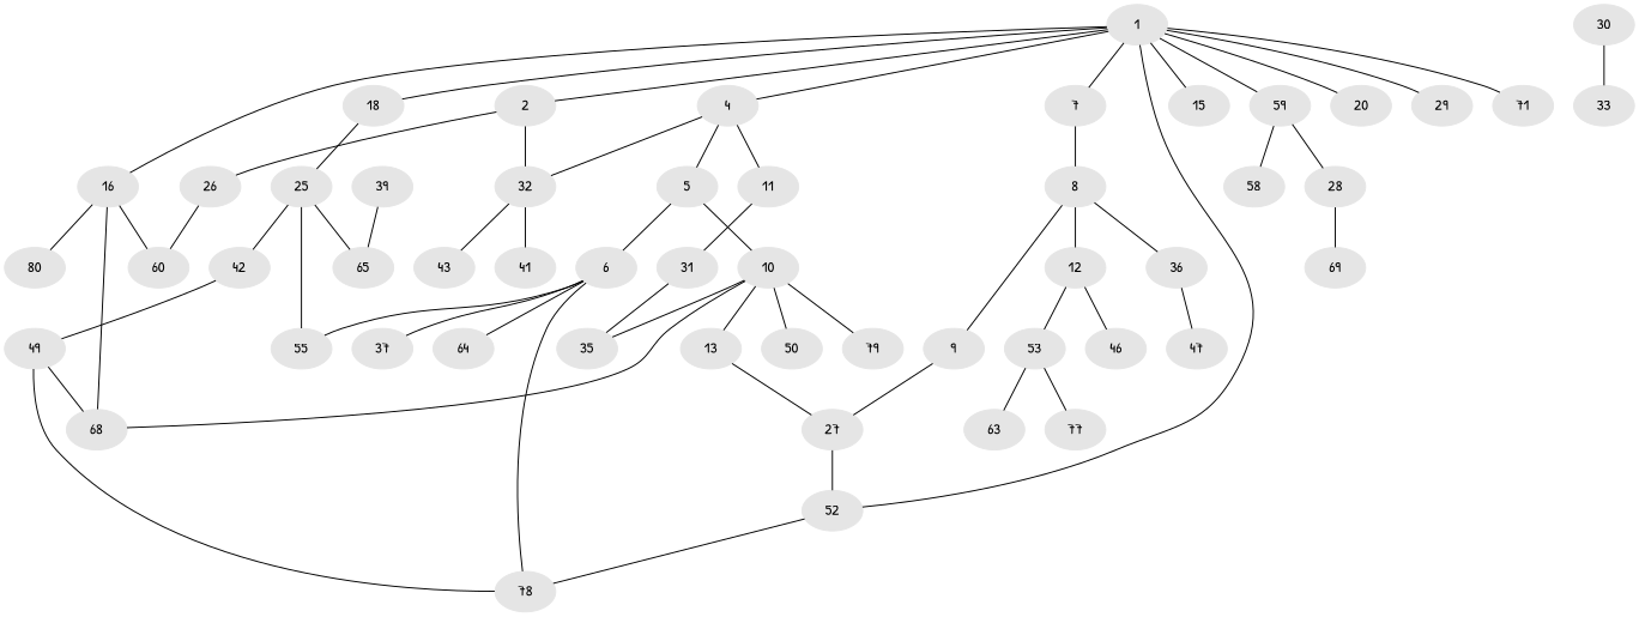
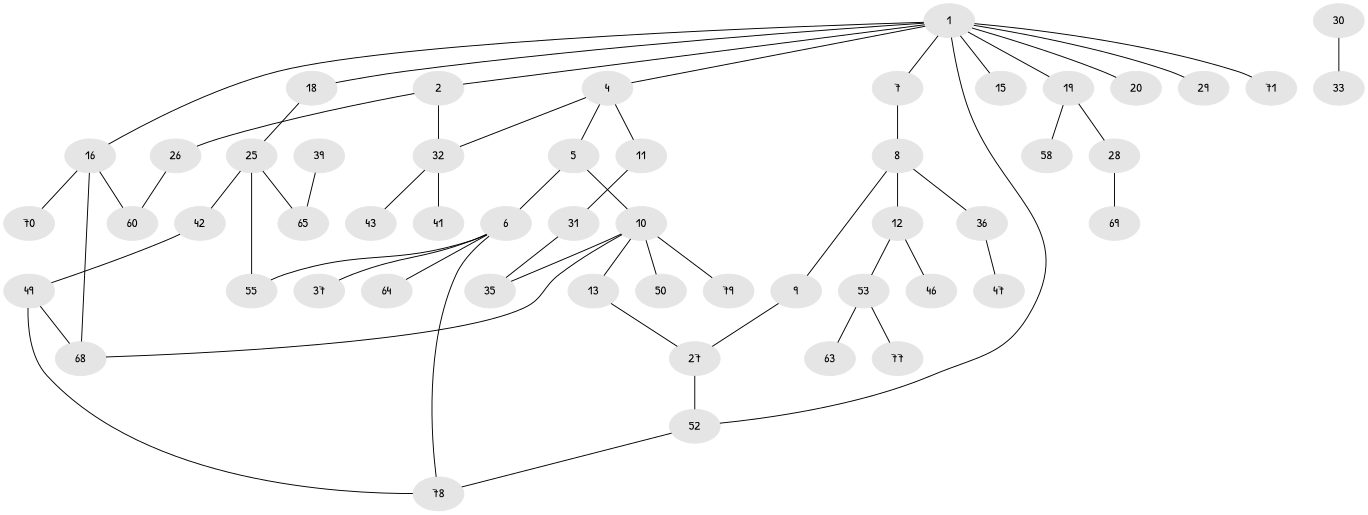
  graph {
    fontname="Patrick Hand"
    node [color=gray90 fontname="Patrick Hand" style=filled]
    edge [fontname="Patrick Hand"]
    1 [super="+3"]
    2 [super="+23"]
    4 [super="+73"]
    7
    15
    16 [super="+51"]
    18 [super="+56"]
-   19 [super="+21" label=59]
+   19 [super="+21"]
    20 [super="+22"]
    29
    52 [super="+54"]
    71
    26 [super="+48"]
    32 [super="+57"]
    5 [super="+40"]
    11 [super="+24"]
    8 [super="+75"]
    68 [super="+76"]
    60
-   70 [label=80]
+   70
    25 [super="+67"]
    28 [super="+34"]
    58 [super="+59"]
    78
    41
    43
    6 [super="+44"]
    10 [super="+45"]
    31
    37 [super="+72"]
    55 [super="+80"]
    64
    13 [super="+14"]
    35 [super="+61"]
    50
    79
    9 [super="+38"]
    12 [super="+17"]
    36
    27
    46
    53 [super="+62"]
    47
    63
    77
    42
    65 [super="+66"]
    69
    39
    49
    30 [super="+74"]
    33
    1 -- 2
    1 -- 4
    1 -- 7
    1 -- 15
    1 -- 16
    1 -- 18
    1 -- 19
    1 -- 20
    1 -- 29
    1 -- 52
    1 -- 71
    2 -- 26
    2 -- 32
    4 -- 32
    4 -- 5
    4 -- 11
    7 -- 8
    16 -- 68
    16 -- 60
    16 -- 70
    18 -- 25
    19 -- 28
    19 -- 58
    52 -- 78
    26 -- 60
    32 -- 41
    32 -- 43
    5 -- 6
    5 -- 10 [weight=2]
    11 -- 31
    8 -- 9
    8 -- 12
    8 -- 36
    25 -- 55
    25 -- 42
    25 -- 65
    28 -- 69
    6 -- 78
    6 -- 37
    6 -- 55
    6 -- 64
    10 -- 68
    10 -- 13
    10 -- 35
    10 -- 50
    10 -- 79
    31 -- 35
    13 -- 27
    9 -- 27
    12 -- 46
    12 -- 53
    36 -- 47
    27 -- 52
    53 -- 63
    53 -- 77
    42 -- 49
    39 -- 65
    49 -- 68
    49 -- 78
    30 -- 33
  }
